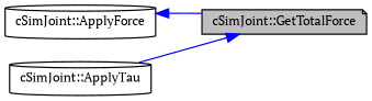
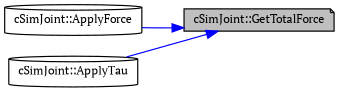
  digraph {
    fontname="PT Serif"
    rankdir=RL
    node [color=black fillcolor=white fontname="PT Serif" fontsize=10 shape=cylinder style=filled]
    edge [color=blue dir=back fontname="PT Serif" fontsize=10 labelfontname=Helvetica labelfontsize=10 style=solid]
    n1 [fillcolor=grey75 fontcolor=black height=0.2 label="cSimJoint::GetTotalForce" shape=note width=0.4]
    n2 [height=0.2 label="cSimJoint::ApplyForce" width=0.4]
    n3 [height=0.2 label="cSimJoint::ApplyTau" width=0.4]
-   n2 -> n1
+   n1 -> n2
    n1 -> n3
  }
